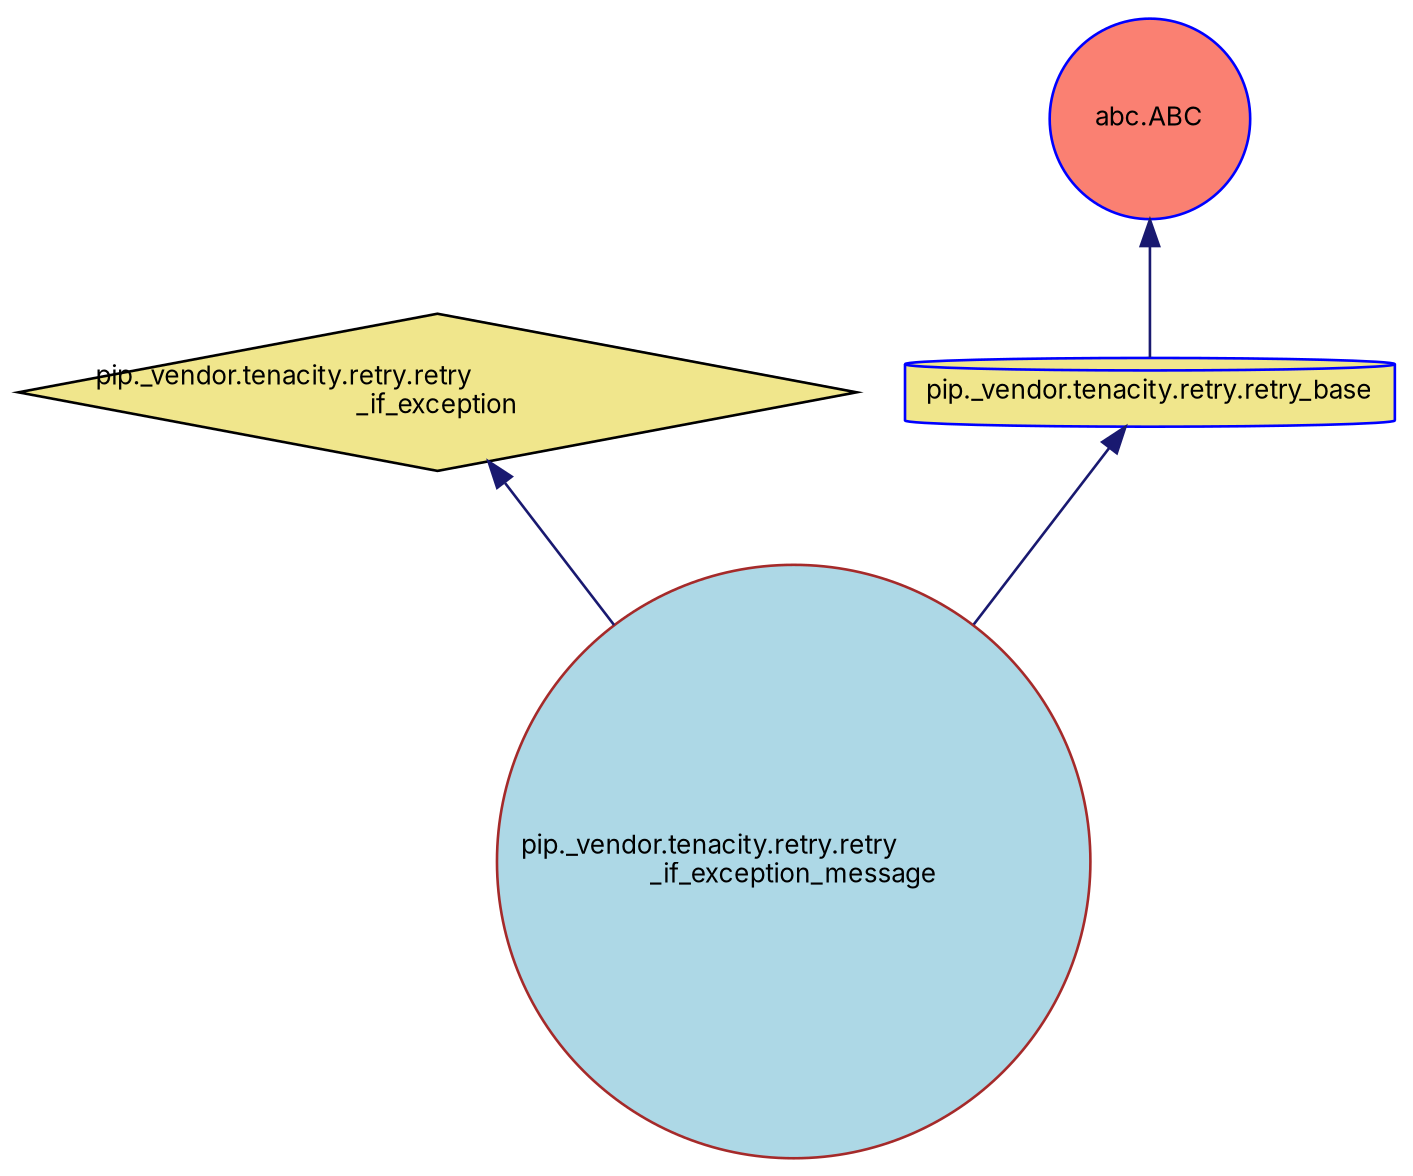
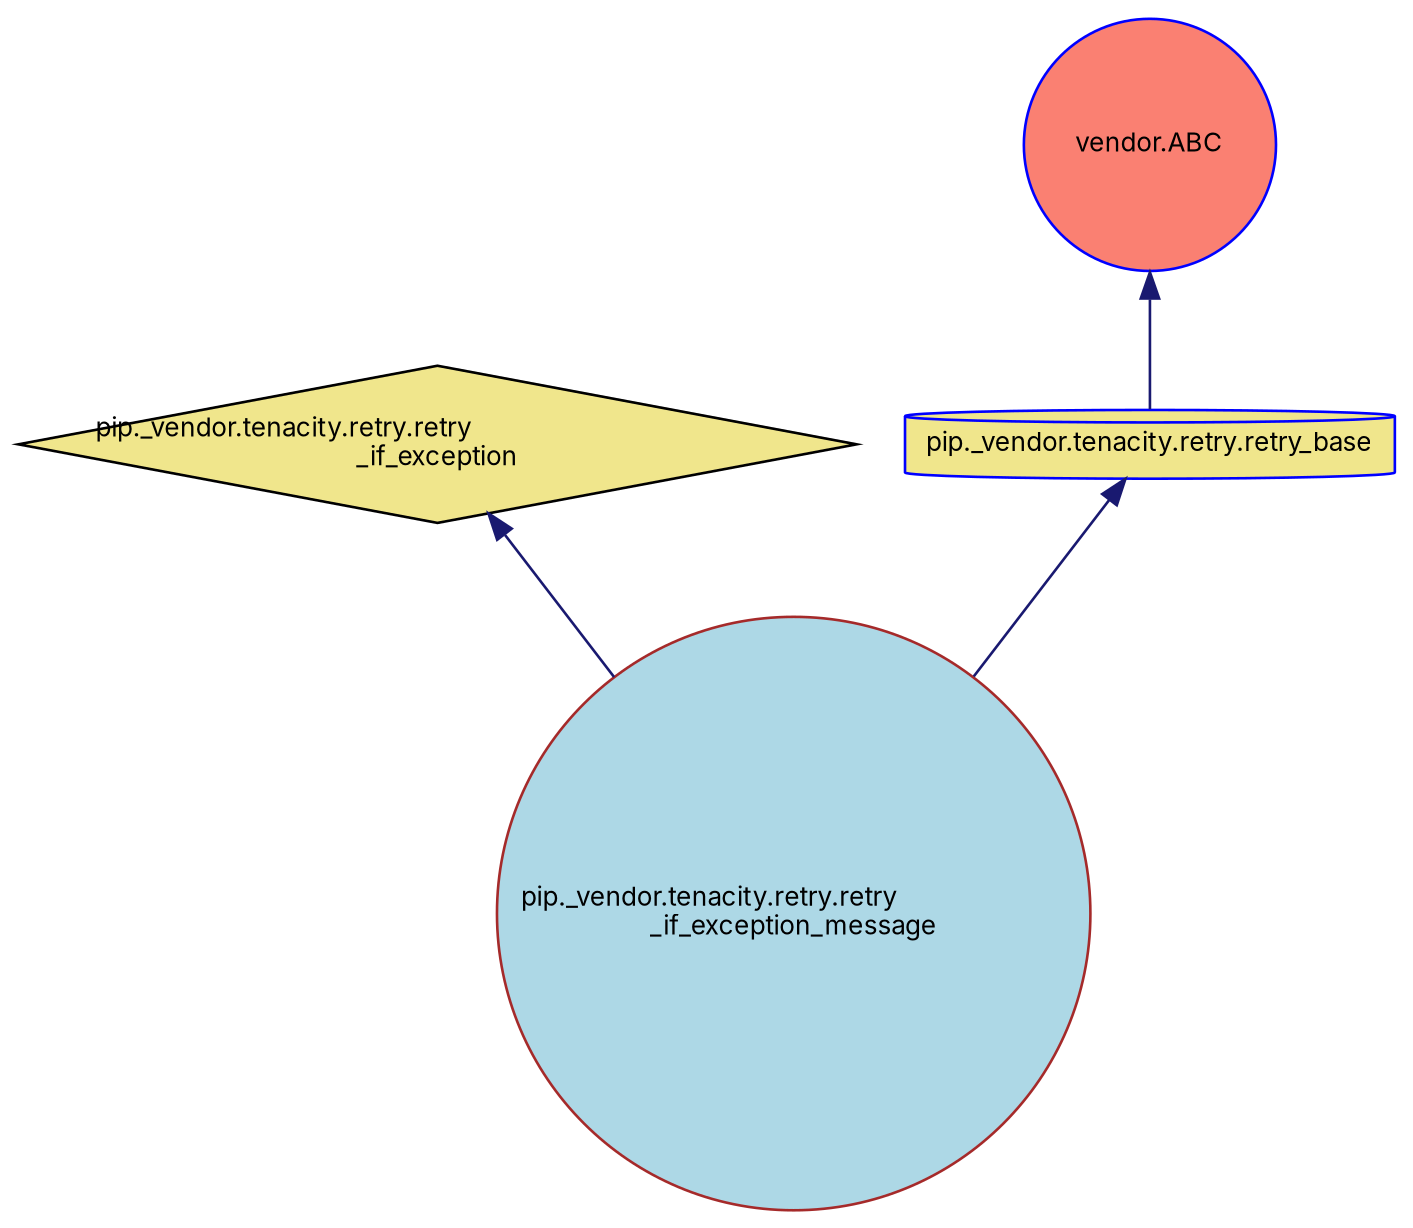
  digraph {
    fontname=Inter
    node [color=blue fillcolor=khaki fontname=Inter fontsize=10 shape=circle style=filled]
    edge [color=midnightblue dir=back fontname=Inter fontsize=10 labelfontname=Helvetica labelfontsize=10 style=solid]
    n1 [color=brown fillcolor=lightblue fontcolor=black height=0.2 label="pip._vendor.tenacity.retry.retry\l_if_exception_message" width=0.4]
    n2 [color=black height=0.2 label="pip._vendor.tenacity.retry.retry\l_if_exception" shape=diamond width=0.4]
    n3 [height=0.2 label="pip._vendor.tenacity.retry.retry_base" shape=cylinder width=0.4]
-   n4 [fillcolor=salmon height=0.2 label="abc.ABC" width=0.4]
+   n4 [fillcolor=salmon height=0.2 label="vendor.ABC" width=0.4]
    n2 -> n1
    n3 -> n1
    n4 -> n3
  }
